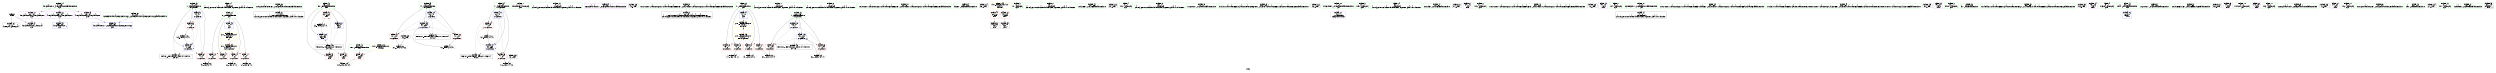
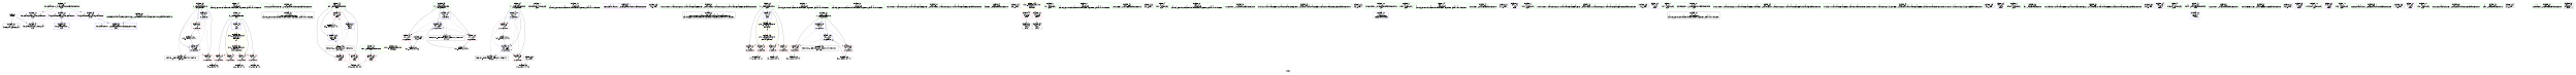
  digraph {
    label=SVFG
    node [color=green shape=record]
    edge [style=solid]
    n1 [color=grey label="{NodeID: 0\nNullPtr}"]
    n2 [color=black label="{NodeID: 53\n2\<--3\ndummyVal\<--dummyVal\n}"]
    n3 [color=blue label="{NodeID: 97\n270\<--3\nllvm.global_ctors_2\<--dummyVal\nGlob }" style=dotted]
    n4 [color=grey label="{NodeID: 180\n95 = cmp(93, 94, )\n}"]
    n5 [label="{NodeID: 14\n35\<--1\n\<--dummyObj\nCan only get source location for instruction, argument, global var or function.}"]
    n6 [label="{NodeID: 28\n48\<--54\n_ZNSt8ios_base4InitD1Ev\<--_ZNSt8ios_base4InitD1Ev_field_insensitive\n}"]
    n7 [color=black label="{NodeID: 56\n47\<--48\n\<--_ZNSt8ios_base4InitD1Ev\nCan only get source location for instruction, argument, global var or function.}"]
    n8 [label="{NodeID: 42\n183\<--184\nntest\<--ntest_field_insensitive\nmain\n}"]
    n9 [color=red label="{NodeID: 89\n204\<--183\n\<--ntest\nmain\n}"]
    n10 [color=grey label="{NodeID: 178\n205 = cmp(203, 204, )\n}"]
    n11 [color=black label="{NodeID: 222\n166 = PHI()\n}"]
    n12 [color=grey label="{NodeID: 186\n167 = cmp(164, 166, )\n}"]
    n13 [color=purple label="{NodeID: 70\n270\<--34\nllvm.global_ctors_2\<--llvm.global_ctors\nGlob }"]
    n14 [color=red label="{NodeID: 84\n121\<--81\n\<--i4\n_Z7go_to_Xv\n}"]
    n15 [color=grey label="{NodeID: 176\n122 = Binary(121, 91, )\n}"]
    n16 [color=blue label="{NodeID: 101\n81\<--122\ni4\<--inc9\n_Z7go_to_Xv\n}"]
    n17 [color=red label="{NodeID: 83\n111\<--81\n\<--i4\n_Z7go_to_Xv\n}"]
    n18 [color=black label="{NodeID: 188\nMR_6V_2 = PHI(MR_6V_1, MR_6V_1, MR_6V_4, )\npts\{82 \}\n}"]
    n19 [label="{NodeID: 1\n7\<--1\n__dso_handle\<--dummyObj\nGlob }"]
    n20 [color=grey label="{NodeID: 181\n88 = cmp(87, 12, )\n}"]
    n21 [color=blue label="{NodeID: 98\n79\<--91\ni\<--\n_Z7go_to_Xv\n}"]
    n22 [color=red label="{NodeID: 81\n93\<--79\n\<--i\n_Z7go_to_Xv\n}"]
    n23 [color=red label="{NodeID: 82\n104\<--79\n\<--i\n_Z7go_to_Xv\n}"]
    n24 [color=blue label="{NodeID: 99\n79\<--105\ni\<--inc\n_Z7go_to_Xv\n}"]
    n25 [color=black label="{NodeID: 187\nMR_4V_2 = PHI(MR_4V_1, MR_4V_4, MR_4V_1, )\npts\{80 \}\n}"]
    n26 [color=grey label="{NodeID: 173\n105 = Binary(104, 91, )\n}"]
    n27 [label="{NodeID: 15\n91\<--1\n\<--dummyObj\nCan only get source location for instruction, argument, global var or function.}"]
    n28 [color=purple label="{NodeID: 29\n61\<--62\n__cxx_global_var_init.1\<--__cxx_global_var_init.1_field_insensitive\n}"]
    n29 [label="{NodeID: 43\n185\<--186\ntest\<--test_field_insensitive\nmain\n}"]
    n30 [color=red label="{NodeID: 90\n203\<--185\n\<--test\nmain\n}"]
    n31 [color=red label="{NodeID: 91\n211\<--185\n\<--test\nmain\n}"]
    n32 [color=red label="{NodeID: 92\n234\<--185\n\<--test\nmain\n}"]
    n33 [color=blue label="{NodeID: 107\n185\<--91\ntest\<--\nmain\n}"]
    n34 [color=blue label="{NodeID: 108\n185\<--235\ntest\<--inc\nmain\n}"]
    n35 [color=grey label="{NodeID: 174\n235 = Binary(234, 91, )\n}"]
    n36 [color=black label="{NodeID: 190\nMR_22V_3 = PHI(MR_22V_4, MR_22V_2, )\npts\{186 \}\n}"]
    n37 [color=black label="{NodeID: 223\n198 = PHI()\n}"]
    n38 [color=black label="{NodeID: 57\n68\<--69\n\<--_ZNSt7__cxx1112basic_stringIcSt11char_traitsIcESaIcEED1Ev\nCan only get source location for instruction, argument, global var or function.}"]
    n39 [color=red label="{NodeID: 71\n83\<--11\n\<--X\n_Z7go_to_Xv\n}"]
    n40 [color=grey label="{NodeID: 182\n84 = cmp(83, 12, )\n}"]
    n41 [color=red label="{NodeID: 85\n148\<--135\n\<--i\n_Z7go_to_Yv\n}"]
    n42 [color=grey label="{NodeID: 185\n150 = cmp(148, 149, )\n}"]
    n43 [label="{NodeID: 2\n12\<--1\n\<--dummyObj\nCan only get source location for instruction, argument, global var or function.}"]
    n44 [label="{NodeID: 16\n98\<--1\n\<--dummyObj\nCan only get source location for instruction, argument, global var or function.}"]
    n45 [color=yellow label="{NodeID: 196\n8V_1 = ENCHI(MR_8V_0)\npts\{15 \}\nFun[_Z7go_to_Yv]}" style=double]
    n46 [color=red label="{NodeID: 75\n139\<--14\n\<--Y\n_Z7go_to_Yv\n}"]
    n47 [color=red label="{NodeID: 76\n143\<--14\n\<--Y\n_Z7go_to_Yv\n}"]
    n48 [color=red label="{NodeID: 77\n149\<--14\n\<--Y\n_Z7go_to_Yv\n}"]
    n49 [color=red label="{NodeID: 78\n165\<--14\n\<--Y\n_Z7go_to_Yv\n}"]
    n50 [color=grey label="{NodeID: 179\n140 = cmp(139, 12, )\n}"]
    n51 [color=grey label="{NodeID: 184\n144 = cmp(143, 12, )\n}"]
    n52 [label="{NodeID: 30\n65\<--66\n_ZNSt7__cxx1112basic_stringIcSt11char_traitsIcESaIcEEC1Ev\<--_ZNSt7__cxx1112basic_stringIcSt11char_traitsIcESaIcEEC1Ev_field_insensitive\n}"]
    n53 [label="{NodeID: 44\n192\<--193\nfreopen\<--freopen_field_insensitive\n}"]
    n54 [color=black label="{NodeID: 224\n208 = PHI()\n}"]
    n55 [color=black label="{NodeID: 58\n191\<--188\ncall\<--\nmain\n}"]
    n56 [color=red label="{NodeID: 72\n87\<--11\n\<--X\n_Z7go_to_Xv\n}"]
    n57 [color=red label="{NodeID: 86\n157\<--135\n\<--i\n_Z7go_to_Yv\n}"]
    n58 [color=grey label="{NodeID: 175\n158 = Binary(157, 91, )\n}"]
    n59 [color=blue label="{NodeID: 103\n135\<--158\ni\<--inc\n_Z7go_to_Yv\n}"]
    n60 [color=black label="{NodeID: 191\nMR_10V_2 = PHI(MR_10V_1, MR_10V_4, MR_10V_1, )\npts\{136 \}\n}"]
    n61 [label="{NodeID: 3\n16\<--1\n.str\<--dummyObj\nGlob }"]
    n62 [color=grey label="{NodeID: 183\n116 = cmp(111, 113, )\n}"]
    n63 [color=blue label="{NodeID: 100\n81\<--91\ni4\<--\n_Z7go_to_Xv\n}"]
    n64 [label="{NodeID: 17\n102\<--1\n\<--dummyObj\nCan only get source location for instruction, argument, global var or function.}"]
    n65 [label="{NodeID: 31\n69\<--73\n_ZNSt7__cxx1112basic_stringIcSt11char_traitsIcESaIcEED1Ev\<--_ZNSt7__cxx1112basic_stringIcSt11char_traitsIcESaIcEED1Ev_field_insensitive\n}"]
    n66 [label="{NodeID: 45\n199\<--200\n_ZNSirsERi\<--_ZNSirsERi_field_insensitive\n}"]
    n67 [color=black label="{NodeID: 225\n212 = PHI()\n}"]
    n68 [color=black label="{NodeID: 59\n197\<--194\ncall1\<--\nmain\n}"]
    n69 [color=red label="{NodeID: 73\n94\<--11\n\<--X\n_Z7go_to_Xv\n}"]
    n70 [color=red label="{NodeID: 87\n164\<--137\n\<--i4\n_Z7go_to_Yv\n}"]
    n71 [label="{NodeID: 4\n18\<--1\n.str.2\<--dummyObj\nGlob }"]
    n72 [label="{NodeID: 18\n153\<--1\n\<--dummyObj\nCan only get source location for instruction, argument, global var or function.}"]
    n73 [label="{NodeID: 32\n76\<--77\n_Z7go_to_Xv\<--_Z7go_to_Xv_field_insensitive\n}"]
    n74 [label="{NodeID: 46\n209\<--210\n_ZStlsISt11char_traitsIcEERSt13basic_ostreamIcT_ES5_PKc\<--_ZStlsISt11char_traitsIcEERSt13basic_ostreamIcT_ES5_PKc_field_insensitive\n}"]
    n75 [color=black label="{NodeID: 226\n216 = PHI()\n}"]
    n76 [color=purple label="{NodeID: 60\n45\<--4\n\<--_ZStL8__ioinit\n__cxx_global_var_init\n}"]
    n77 [color=red label="{NodeID: 74\n112\<--11\n\<--X\n_Z7go_to_Xv\n}"]
    n78 [color=red label="{NodeID: 88\n172\<--137\n\<--i4\n_Z7go_to_Yv\n}"]
    n79 [color=grey label="{NodeID: 177\n173 = Binary(172, 91, )\n}"]
    n80 [color=blue label="{NodeID: 105\n137\<--173\ni4\<--inc9\n_Z7go_to_Yv\n}"]
    n81 [color=black label="{NodeID: 192\nMR_12V_2 = PHI(MR_12V_1, MR_12V_1, MR_12V_4, )\npts\{138 \}\n}"]
    n82 [label="{NodeID: 5\n20\<--1\nstdin\<--dummyObj\nGlob }"]
    n83 [color=blue label="{NodeID: 102\n135\<--91\ni\<--\n_Z7go_to_Yv\n}"]
    n84 [label="{NodeID: 19\n155\<--1\n\<--dummyObj\nCan only get source location for instruction, argument, global var or function.}"]
    n85 [color=yellow label="{NodeID: 199\n14V_1 = ENCHI(MR_14V_0)\npts\{1 \}\nFun[main]}" style=double]
    n86 [color=red label="{NodeID: 79\n188\<--20\n\<--stdin\nmain\n}"]
    n87 [color=red label="{NodeID: 80\n194\<--25\n\<--stdout\nmain\n}"]
    n88 [label="{NodeID: 33\n79\<--80\ni\<--i_field_insensitive\n_Z7go_to_Xv\n}"]
    n89 [label="{NodeID: 47\n213\<--214\n_ZNSolsEi\<--_ZNSolsEi_field_insensitive\n}"]
    n90 [color=black label="{NodeID: 227\n217 = PHI()\n}"]
    n91 [color=purple label="{NodeID: 61\n189\<--16\n\<--.str\nmain\n}"]
    n92 [label="{NodeID: 6\n21\<--1\n.str.3\<--dummyObj\nGlob }"]
    n93 [label="{NodeID: 20\n4\<--6\n_ZStL8__ioinit\<--_ZStL8__ioinit_field_insensitive\nGlob }"]
    n94 [color=yellow label="{NodeID: 200\n2V_1 = ENCHI(MR_2V_0)\npts\{13 \}\nFun[main]|{<s0>24}}" style=double]
    n95 [color=yellow label="{NodeID: 205\n2V_1 = ENCHI(MR_2V_0)\npts\{13 \}\nFun[_Z7go_to_Xv]}" style=double]
    n96 [label="{NodeID: 34\n81\<--82\ni4\<--i4_field_insensitive\n_Z7go_to_Xv\n}"]
    n97 [label="{NodeID: 48\n221\<--222\n_ZNSt7__cxx1112basic_stringIcSt11char_traitsIcESaIcEEaSEPKc\<--_ZNSt7__cxx1112basic_stringIcSt11char_traitsIcESaIcEEaSEPKc_field_insensitive\n}"]
    n98 [color=black label="{NodeID: 228\n218 = PHI()\n}"]
    n99 [color=purple label="{NodeID: 62\n190\<--18\n\<--.str.2\nmain\n}"]
    n100 [label="{NodeID: 7\n23\<--1\n.str.4\<--dummyObj\nGlob }"]
    n101 [color=blue label="{NodeID: 104\n137\<--91\ni4\<--\n_Z7go_to_Yv\n}"]
    n102 [label="{NodeID: 21\n8\<--10\n_Z3resB5cxx11\<--_Z3resB5cxx11_field_insensitive\nGlob }"]
    n103 [color=black label="{NodeID: 54\n9\<--8\n\<--_Z3resB5cxx11\nCan only get source location for instruction, argument, global var or function.}"]
    n104 [color=yellow label="{NodeID: 201\n8V_1 = ENCHI(MR_8V_0)\npts\{15 \}\nFun[main]|{<s0>25}}" style=double]
    n105 [label="{NodeID: 35\n99\<--100\n_ZNSt7__cxx1112basic_stringIcSt11char_traitsIcESaIcEE9push_backEc\<--_ZNSt7__cxx1112basic_stringIcSt11char_traitsIcESaIcEE9push_backEc_field_insensitive\n}"]
    n106 [label="{NodeID: 49\n226\<--227\n_ZStlsIcSt11char_traitsIcESaIcEERSt13basic_ostreamIT_T0_ES7_RKNSt7__cxx1112basic_stringIS4_S5_T1_EE\<--_ZStlsIcSt11char_traitsIcESaIcEERSt13basic_ostreamIT_T0_ES7_RKNSt7__cxx1112basic_stringIS4_S5_T1_EE_field_insensitive\n}"]
    n107 [color=black label="{NodeID: 229\n220 = PHI()\n}"]
    n108 [color=purple label="{NodeID: 63\n195\<--21\n\<--.str.3\nmain\n}"]
    n109 [label="{NodeID: 8\n25\<--1\nstdout\<--dummyObj\nGlob }"]
    n110 [label="{NodeID: 22\n11\<--13\nX\<--X_field_insensitive\nGlob }"]
    n111 [color=blue label="{NodeID: 93\n11\<--12\nX\<--\nGlob }"]
    n112 [label="{NodeID: 36\n114\<--115\nabs\<--abs_field_insensitive\n}"]
    n113 [label="{NodeID: 50\n229\<--230\n_ZSt4endlIcSt11char_traitsIcEERSt13basic_ostreamIT_T0_ES6_\<--_ZSt4endlIcSt11char_traitsIcEERSt13basic_ostreamIT_T0_ES6__field_insensitive\n}"]
    n114 [color=black label="{NodeID: 230\n225 = PHI()\n}"]
    n115 [color=purple label="{NodeID: 64\n196\<--23\n\<--.str.4\nmain\n}"]
    n116 [label="{NodeID: 9\n26\<--1\n_ZSt3cin\<--dummyObj\nGlob }"]
    n117 [color=blue label="{NodeID: 106\n181\<--12\nretval\<--\nmain\n}"]
    n118 [label="{NodeID: 23\n14\<--15\nY\<--Y_field_insensitive\nGlob }"]
    n119 [color=blue label="{NodeID: 94\n14\<--12\nY\<--\nGlob }"]
    n120 [color=yellow label="{NodeID: 203\n20V_1 = ENCHI(MR_20V_0)\npts\{184 \}\nFun[main]}" style=double]
    n121 [label="{NodeID: 37\n132\<--133\n_Z7go_to_Yv\<--_Z7go_to_Yv_field_insensitive\n}"]
    n122 [label="{NodeID: 51\n231\<--232\n_ZNSolsEPFRSoS_E\<--_ZNSolsEPFRSoS_E_field_insensitive\n}"]
    n123 [color=black label="{NodeID: 231\n228 = PHI()\n}"]
    n124 [color=purple label="{NodeID: 65\n207\<--28\n\<--.str.5\nmain\n}"]
    n125 [label="{NodeID: 10\n27\<--1\n_ZSt4cout\<--dummyObj\nGlob }"]
    n126 [label="{NodeID: 24\n34\<--38\nllvm.global_ctors\<--llvm.global_ctors_field_insensitive\nGlob }"]
    n127 [color=purple label="{NodeID: 68\n268\<--34\nllvm.global_ctors_0\<--llvm.global_ctors\nGlob }"]
    n128 [color=purple label="{NodeID: 69\n269\<--34\nllvm.global_ctors_1\<--llvm.global_ctors\nGlob }"]
    n129 [color=blue label="{NodeID: 95\n268\<--35\nllvm.global_ctors_0\<--\nGlob }"]
    n130 [color=blue label="{NodeID: 96\n269\<--36\nllvm.global_ctors_1\<--_GLOBAL__sub_I_waynenguyen_1_0.cpp\nGlob }"]
    n131 [label="{NodeID: 38\n135\<--136\ni\<--i_field_insensitive\n_Z7go_to_Yv\n}"]
    n132 [label="{NodeID: 52\n36\<--263\n_GLOBAL__sub_I_waynenguyen_1_0.cpp\<--_GLOBAL__sub_I_waynenguyen_1_0.cpp_field_insensitive\n}"]
    n133 [color=black label="{NodeID: 232\n113 = PHI()\n}"]
    n134 [color=purple label="{NodeID: 66\n215\<--30\n\<--.str.6\nmain\n}"]
    n135 [label="{NodeID: 11\n28\<--1\n.str.5\<--dummyObj\nGlob }"]
    n136 [label="{NodeID: 25\n39\<--40\n__cxx_global_var_init\<--__cxx_global_var_init_field_insensitive\n}"]
    n137 [label="{NodeID: 39\n137\<--138\ni4\<--i4_field_insensitive\n_Z7go_to_Yv\n}"]
    n138 [color=black label="{NodeID: 233\n46 = PHI()\n}"]
    n139 [color=purple label="{NodeID: 67\n219\<--32\n\<--.str.7\nmain\n}"]
    n140 [label="{NodeID: 12\n30\<--1\n.str.6\<--dummyObj\nGlob }"]
    n141 [label="{NodeID: 26\n43\<--44\n_ZNSt8ios_base4InitC1Ev\<--_ZNSt8ios_base4InitC1Ev_field_insensitive\n}"]
    n142 [label="{NodeID: 40\n178\<--179\nmain\<--main_field_insensitive\n}"]
    n143 [color=black label="{NodeID: 234\n67 = PHI()\n}"]
-   n144 [label="{NodeID: 13\n32\<--1\n.str.7\<--dummyObj\nGlob }"]
    n145 [label="{NodeID: 27\n49\<--50\n__cxa_atexit\<--__cxa_atexit_field_insensitive\n}"]
    n146 [label="{NodeID: 41\n181\<--182\nretval\<--retval_field_insensitive\nmain\n}"]
    n147 [color=black label="{NodeID: 55\n180\<--12\nmain_ret\<--\nmain\n}"]
    n1 -> n2
    n1 -> n3
    n6 -> n7
    n8 -> n9
    n9 -> n10
    n11 -> n12
    n13 -> n3 [style=dashed]
    n14 -> n15
    n15 -> n16
    n16 -> n14 [style=dashed]
    n16 -> n16 [style=dashed]
    n16 -> n17 [style=dashed]
    n16 -> n18 [style=dashed]
    n17 -> n62
    n21 -> n22 [style=dashed]
    n21 -> n23 [style=dashed]
    n21 -> n24 [style=dashed]
    n21 -> n25 [style=dashed]
    n22 -> n4
    n23 -> n26
    n24 -> n22 [style=dashed]
    n24 -> n23 [style=dashed]
    n24 -> n24 [style=dashed]
    n24 -> n25 [style=dashed]
    n26 -> n24
    n29 -> n30
    n29 -> n31
    n29 -> n32
    n29 -> n33
    n29 -> n34
    n30 -> n10
    n32 -> n35
    n33 -> n36 [style=dashed]
    n34 -> n36 [style=dashed]
    n35 -> n34
    n36 -> n30 [style=dashed]
    n36 -> n31 [style=dashed]
    n36 -> n32 [style=dashed]
    n36 -> n34 [style=dashed]
    n39 -> n40
    n41 -> n42
    n45 -> n46 [style=dashed]
    n45 -> n47 [style=dashed]
    n45 -> n48 [style=dashed]
    n45 -> n49 [style=dashed]
    n46 -> n50
    n47 -> n51
    n48 -> n42
    n56 -> n20
    n57 -> n58
    n58 -> n59
    n59 -> n41 [style=dashed]
    n59 -> n57 [style=dashed]
    n59 -> n59 [style=dashed]
    n59 -> n60 [style=dashed]
    n63 -> n14 [style=dashed]
    n63 -> n16 [style=dashed]
    n63 -> n17 [style=dashed]
    n63 -> n18 [style=dashed]
    n65 -> n38
    n69 -> n4
    n70 -> n12
    n78 -> n79
    n79 -> n80
    n80 -> n70 [style=dashed]
    n80 -> n78 [style=dashed]
    n80 -> n80 [style=dashed]
    n80 -> n81 [style=dashed]
    n83 -> n41 [style=dashed]
    n83 -> n57 [style=dashed]
    n83 -> n59 [style=dashed]
    n83 -> n60 [style=dashed]
    n85 -> n86 [style=dashed]
    n85 -> n87 [style=dashed]
    n86 -> n55
    n87 -> n68
    n88 -> n21
    n88 -> n22
    n88 -> n23
    n88 -> n24
    n93 -> n76
    n94 -> n95 [color=red style=dashed tailport=s0]
    n95 -> n39 [style=dashed]
    n95 -> n56 [style=dashed]
    n95 -> n69 [style=dashed]
    n95 -> n77 [style=dashed]
    n96 -> n14
    n96 -> n16
    n96 -> n17
    n96 -> n63
    n101 -> n70 [style=dashed]
    n101 -> n78 [style=dashed]
    n101 -> n80 [style=dashed]
    n101 -> n81 [style=dashed]
    n102 -> n103
    n104 -> n45 [color=red style=dashed tailport=s0]
    n110 -> n39
    n110 -> n56
    n110 -> n69
    n110 -> n77
    n110 -> n111
    n111 -> n94 [style=dashed]
    n118 -> n46
    n118 -> n47
    n118 -> n48
    n118 -> n49
    n118 -> n119
    n119 -> n104 [style=dashed]
    n120 -> n9 [style=dashed]
    n126 -> n13
    n126 -> n127
    n126 -> n128
    n127 -> n129
    n128 -> n130
    n131 -> n41
    n131 -> n57
    n131 -> n59
    n131 -> n83
    n132 -> n130
    n133 -> n62
    n137 -> n70
    n137 -> n78
    n137 -> n80
    n137 -> n101
    n146 -> n117
  }
